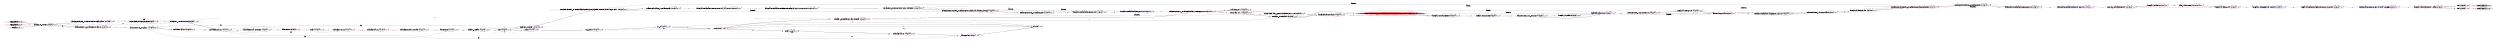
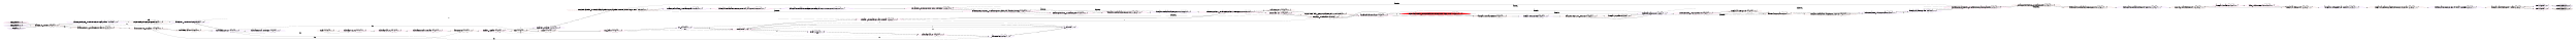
  digraph {
    rankdir=LR
    node [color=brown fillcolor=white shape=ellipse style=filled]
    edge [arrowhead=dot style=bold]
    n1 [label="TopDocs hits = s.search(fullChildQuery.build(),10)@@@45@@@['1', '1', '1']"]
    n2 [color=deeppink label="assertEquals(1,hits.totalHits)@@@46@@@['0', '0', '1']"]
    n3 [label="assertEquals(\"java\",childDoc.get(\"skill\"))@@@48@@@['1', '1', '1']"]
    n4 [color=deeppink label="childDoc = s.doc(hits.scoreDocs(0(.doc)@@@47@@@['0', '0', '1']"]
    n5 [color=purple label="assertEquals(2007,childDoc.getField(\"year\").numericValue())@@@49@@@['1', '1', '1']"]
    n6 [color=deeppink label="fullQuery.add(new BooleanClause(parentQuery,Occur.MUST))@@@25@@@['0', '0', '1']"]
    n7 [color=purple label="fullQuery.add(new BooleanClause(childJoinQuery,Occur.MUST))@@@26@@@['0', '0', '1']"]
    n8 [color=deeppink label="ToParentBlockJoinCollector c = new ToParentBlockJoinCollector(Sort.RELEVANCE,1,true,true)@@@27@@@['1', '1', '1']"]
    n9 [label="assertEquals(0,s.search(fullChildQuery.build(),1).totalHits)@@@52@@@['1', '1', '1']"]
    n10 [color=purple label="r.close()@@@53@@@['0', '0', '1']"]
    n11 [color=deeppink label="r.close()@@@50@@@['1', '1', '0']"]
    n12 [color=purple fillcolor=lightgray label="dir.close()@@@54@@@['0', '0', '1']"]
    n13 [fillcolor=lightgray label="dir.close()@@@51@@@['1', '1', '0']"]
    n14 [label="final List<Document> docs = new ArrayList<>()@@@5@@@['0', '0', '1']"]
-   n15 [label="w.addDocuments(docs)@@@9@@@['1', '1', '1']"]
    n16 [label="w.addDocuments(docs)@@@14@@@['1', '1', '1']"]
    n17 [label="docs.add(makeJob(\"java\",2007))@@@6@@@['0', '0', '1']"]
    n18 [label="docs.clear()@@@10@@@['1', '1', '1']"]
    n19 [color=deeppink label="IndexReader r = w.getReader()@@@15@@@['1', '1', '1']"]
    n20 [color=purple label="docs.add(makeJob(\"python\",2010))@@@7@@@['1', '1', '1']"]
    n21 [color=deeppink label="ToParentBlockJoinQuery childJoinQuery = new ToParentBlockJoinQuery(childQuery.build(),parentsFilter,ScoreMode.Avg)@@@23@@@['0', '0', '1']"]
    n22 [color=deeppink label="BooleanQuery.Builder fullQuery = new BooleanQuery.Builder()@@@24@@@['0', '0', '1']"]
    n23 [label="TopGroups<Integer> results = c.getTopGroups(childJoinQuery,null,0,10,0,true)@@@29@@@['0', '0', '1']"]
    n24 [color=deeppink label="assertFalse(Float.isNaN(results.maxScore))@@@30@@@['1', '0', '1']"]
    n25 [color=purple label="assertEquals(\"Lisa\",parentDoc.get(\"name\"))@@@40@@@['1', '1', '1']"]
    n26 [color=deeppink label="ToChildBlockJoinQuery parentJoinQuery = new ToChildBlockJoinQuery(parentQuery,parentsFilter)@@@41@@@['1', '1', '1']"]
    n27 [label="BooleanQuery.Builder fullChildQuery = new BooleanQuery.Builder()@@@42@@@['1', '1', '1']"]
    n28 [label="fullChildQuery.add(new BooleanClause(parentJoinQuery,Occur.MUST))@@@43@@@['1', '1', '1']"]
    n29 [color=purple label="IndexSearcher s = newSearcher(r)@@@17@@@['0', '0', '1']"]
    n30 [label="BitDocIdSetFilter parentsFilter = new BitDocIdSetCachingWrapperFilter(new QueryWrapperFilter(new TermQuery(new Term(\"docType\",\"resume\"))))@@@18@@@['0', '0', '1']"]
    n31 [color=purple label="BooleanQuery.Builder childQuery = new BooleanQuery.Builder()@@@19@@@['0', '0', '1']"]
    n32 [label="assertEquals(1,group.totalHits)@@@34@@@['0', '0', '1']"]
    n33 [color=purple label="assertFalse(Float.isNaN(group.score))@@@35@@@['1', '1', '1']"]
    n34 [label="assertNotNull(group.groupValue)@@@38@@@['1', '1', '1']"]
    n35 [color=deeppink label="StoredDocument childDoc = s.doc(group.scoreDocs(0(.doc)@@@36@@@['1', '1', '1']"]
    n36 [color=purple label="StoredDocument parentDoc = s.doc(group.groupValue)@@@39@@@['1', '1', '1']"]
    n37 [color=deeppink fillcolor=lightgray label="testEmptyChildFilter['0', '1', '0']" shape=diamond]
    n38 [label="final Directory dir = newDirectory()@@@3@@@['1', '1', '1']"]
    n39 [color=purple label="final IndexWriterConfig config = new IndexWriterConfig(new MockAnalyzer(random()))@@@4@@@['1', '1', '0']"]
    n40 [label="final RandomIndexWriter w = new RandomIndexWriter(random(),dir)@@@4@@@['0', '0', '1']"]
    n41 [color=purple label="final IndexWriter w = new IndexWriter(dir,config)@@@6@@@['1', '1', '0']"]
    n42 [label="fullQuery.add(new BooleanClause(new MatchAllDocsQuery(),Occur.MUST))@@@37@@@['1', '1', '0']"]
    n43 [label="assertEquals(\"java\",childDoc.get(\"skill\"))@@@37@@@['0', '0', '1']"]
    n44 [color=purple label="w.addDocuments(docs)@@@24@@@['1', '1', '0']"]
    n45 [color=deeppink label="docs.add(makeJob(\"ruby\",2005))@@@11@@@['1', '1', '1']"]
    n46 [color=purple label="docs.add(makeResume(\"Lisa\",\"United Kingdom\"))@@@8@@@['1', '1', '1']"]
    n47 [label="w.close()@@@16@@@['1', '1', '1']"]
    n48 [color=purple label="i++@@@21@@@['1', '1', '0']"]
    n49 [color=deeppink label="docs.add(makeJob(\"java\",2006))@@@12@@@['1', '1', '1']"]
    n50 [label="w.commit()@@@17@@@['1', '1', '0']"]
    n51 [label="IndexSearcher s = new IndexSearcher(r)@@@29@@@['1', '1', '0']"]
    n52 [color=deeppink fillcolor=red label="BitSetProducer parentsFilter = new QueryBitSetProducer(new TermQuery(new Term(\"docType\",\"resume\")))@@@30@@@['0', '1', '0']"]
    n53 [label="assertEquals(1,results.totalGroupedHitCount)@@@31@@@['1', '1', '1']"]
    n54 [color=deeppink label="IndexReader r = DirectoryReader.open(w,random().nextBoolean())@@@26@@@['1', '1', '0']"]
    n55 [label="s.search(fullQuery.build(),c)@@@28@@@['0', '0', '1']"]
    n56 [color=deeppink label="assertTrue(r.leaves().size() > 1)@@@28@@@['1', '1', '0']"]
    n57 [color=purple label="assertEquals(1,results.groups.length)@@@32@@@['1', '1', '1']"]
    n58 [label="final GroupDocs<Integer> group = results.groups(0(@@@33@@@['1', '1', '1']"]
    n59 [color=deeppink label="Query parentQuery = new TermQuery(new Term(\"country\",\"United Kingdom\"))@@@22@@@['0', '0', '1']"]
    n60 [label="config.setMergePolicy(NoMergePolicy.INSTANCE)@@@5@@@['1', '1', '0']"]
    n61 [color=deeppink label="i < num@@@20@@@['1', '1', '0']" shape=diamond]
    n62 [color=purple label="fullChildQuery.add(new BooleanClause(childQuery.build(),Occur.MUST))@@@44@@@['1', '1', '1']"]
    n63 [color=deeppink label="docs.add(makeResume(\"Frank\",\"United States\"))@@@13@@@['1', '1', '1']"]
    n64 [color=purple label="docs.clear()@@@22@@@['1', '1', '0']"]
    n65 [color=deeppink label="docs.add(makeJob(\"java\",2007))@@@23@@@['1', '1', '0']"]
    n66 [color=purple label="int i = 0@@@19@@@['1', '1', '0']"]
    n67 [label="assertEquals(\"Lisa\",getParentDoc(r,parentsFilter,hits.scoreDocs(0(.doc).get(\"name\"))@@@50@@@['1', '1', '1']"]
    n68 [color=deeppink label="childQuery.add(new BooleanClause(new TermQuery(new Term(\"skill\",\"java\")),Occur.MUST))@@@20@@@['0', '0', '1']"]
    n69 [color=purple label="childQuery.add(new BooleanClause(NumericRangeQuery.newIntRange(\"year\",2006,2011,true,true),Occur.MUST))@@@21@@@['0', '0', '1']"]
    n70 [color=purple label="fullChildQuery.add(new TermQuery(new Term(\"skill\",\"foosball\")),Occur.FILTER)@@@51@@@['1', '1', '1']"]
    n71 [color=deeppink label="int num = atLeast(10)@@@18@@@['1', '1', '0']"]
    n72 [color=purple fillcolor=lightgray label="testEmptyChildFilter['1', '0', '0']" shape=diamond]
    n73 [color=purple fillcolor=lightgray label="testSimple['0', '0', '1']" shape=diamond]
    n1 -> n2
    n1 -> n3 [arrowhead=tee]
    n2 -> n4 [arrowhead=box]
    n3 -> n5
    n4 -> n3 [arrowhead=box]
    n5 -> n67 [arrowhead=box]
    n6 -> n7 [arrowhead=box]
    n7 -> n8
    n8 -> n55 [arrowhead=tee label=c style=solid]
    n8 -> n55 [arrowhead=tee]
    n8 -> n56
    n9 -> n10
    n9 -> n11 [arrowhead=box]
    n10 -> n12 [arrowhead=tee]
    n11 -> n13
-   n14 -> n15 [label=docs style=solid]
    n14 -> n16 [arrowhead=box label=docs style=solid]
    n14 -> n17 [arrowhead=tee]
-   n15 -> n18
    n16 -> n19
    n17 -> n20 [arrowhead=box]
    n18 -> n45
    n19 -> n29 [label=r style=solid]
    n19 -> n47 [arrowhead=tee]
    n20 -> n44 [arrowhead=box label=docs style=solid]
    n20 -> n45 [arrowhead=box label=docs style=solid]
    n20 -> n46 [arrowhead=tee]
    n20 -> n47 [arrowhead=box label=docs style=solid]
    n21 -> n7 [arrowhead=tee label=childJoinQuery style=solid]
    n21 -> n22
    n21 -> n23 [arrowhead=box label=childJoinQuery style=solid]
    n22 -> n6 [arrowhead=box]
    n23 -> n24
    n24 -> n33 [arrowhead=tee label=parentsFilter style=solid]
    n24 -> n52 [arrowhead=tee label=0 style=dashed]
    n24 -> n53 [arrowhead=box]
    n25 -> n26 [arrowhead=box]
    n26 -> n27 [arrowhead=box]
    n26 -> n28 [arrowhead=box label=parentJoinQuery style=solid]
    n27 -> n28 [arrowhead=tee]
    n28 -> n62 [arrowhead=box]
    n29 -> n30
    n30 -> n21 [arrowhead=tee label=parentsFilter style=solid]
    n30 -> n26 [label=parentsFilter style=solid]
    n30 -> n31
    n31 -> n68
    n32 -> n33 [arrowhead=tee]
    n33 -> n26 [arrowhead=box label=childJoinQuery style=solid]
    n33 -> n34 [arrowhead=box label=parentsFilter style=solid]
    n33 -> n35 [arrowhead=tee]
    n34 -> n36 [arrowhead=tee]
    n34 -> n42 [arrowhead=tee]
    n35 -> n34 [arrowhead=box]
    n35 -> n43 [arrowhead=box]
    n36 -> n25 [arrowhead=box]
    n36 -> n25 [arrowhead=tee label=c style=solid]
    n37 -> n38 [arrowhead=box]
    n38 -> n39 [arrowhead=tee]
    n38 -> n40
    n38 -> n40 [arrowhead=tee label=dir style=solid]
    n38 -> n41 [arrowhead=tee label=dir style=solid]
    n39 -> n41 [label=config style=solid]
    n39 -> n60
    n40 -> n14
    n41 -> n20
    n41 -> n54 [arrowhead=box label=w style=solid]
    n42 -> n36 [arrowhead=box]
    n43 -> n34
    n44 -> n48 [arrowhead=box]
    n45 -> n49
-   n46 -> n15 [arrowhead=tee]
    n47 -> n29
    n47 -> n50 [arrowhead=box]
    n48 -> n61 [arrowhead=box]
    n48 -> n61 [arrowhead=box label=i style=solid]
    n49 -> n63 [arrowhead=tee]
    n50 -> n19 [label=0 style=dashed]
    n50 -> n71
    n51 -> n24 [arrowhead=tee]
    n51 -> n52 [arrowhead=box]
    n52 -> n33 [arrowhead=tee label=parentsFilter style=solid]
    n52 -> n53 [arrowhead=box]
    n53 -> n57 [arrowhead=tee]
    n54 -> n8
    n54 -> n51 [arrowhead=tee label=r style=solid]
    n55 -> n23 [arrowhead=box]
    n56 -> n51 [arrowhead=box]
    n57 -> n58
    n58 -> n32
    n58 -> n33
    n59 -> n6 [label=parentQuery style=solid]
    n59 -> n21 [arrowhead=box]
    n59 -> n26 [label=parentQuery style=solid]
    n60 -> n41
    n61 -> n44 [arrowhead=tee label=true style=dotted]
    n61 -> n48 [label=true style=dotted]
    n61 -> n54
    n61 -> n64 [label=true style=dotted]
    n61 -> n64 [arrowhead=tee]
    n61 -> n65 [arrowhead=box label=true style=dotted]
    n62 -> n1 [arrowhead=tee]
    n63 -> n16 [arrowhead=tee]
    n64 -> n65 [arrowhead=box]
    n65 -> n44 [arrowhead=tee]
    n66 -> n48 [arrowhead=box label=i style=solid]
    n66 -> n61
    n66 -> n61 [arrowhead=box label=i style=solid]
    n67 -> n70
    n68 -> n69
    n69 -> n59 [arrowhead=tee]
    n70 -> n9
    n71 -> n61 [label=num style=solid]
    n71 -> n66
    n72 -> n38
    n73 -> n38 [arrowhead=tee]
  }
